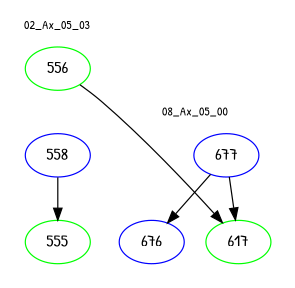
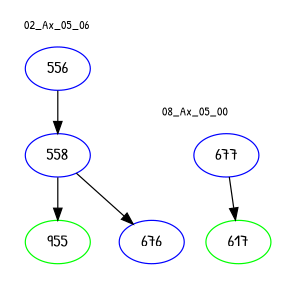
  digraph {
    fontname="Patrick Hand"
    node [color=blue fontname="Patrick Hand"]
    edge [color=black fontname="Patrick Hand"]
-   n1 [color=green label=556]
-   n2 [color=green label=555]
+   n1 [label=556]
+   n2 [color=green label=955]
    n3 [label=558]
    n4 [label=677]
    n5 [color=green label=617]
    n6 [label=676]
    subgraph cluster_1 {
      color=white
      fontsize=10
-     label="02_Ax_05_03"
+     label="02_Ax_05_06"
      n1
      n2
      n3
    }
    subgraph cluster_2 {
      color=white
      fontsize=10
      label="08_Ax_05_00"
      n4
      n5
      n6
    }
-   n1 -> n5
+   n1 -> n3
    n3 -> n2
    n4 -> n5
-   n4 -> n6
+   n3 -> n6
  }
